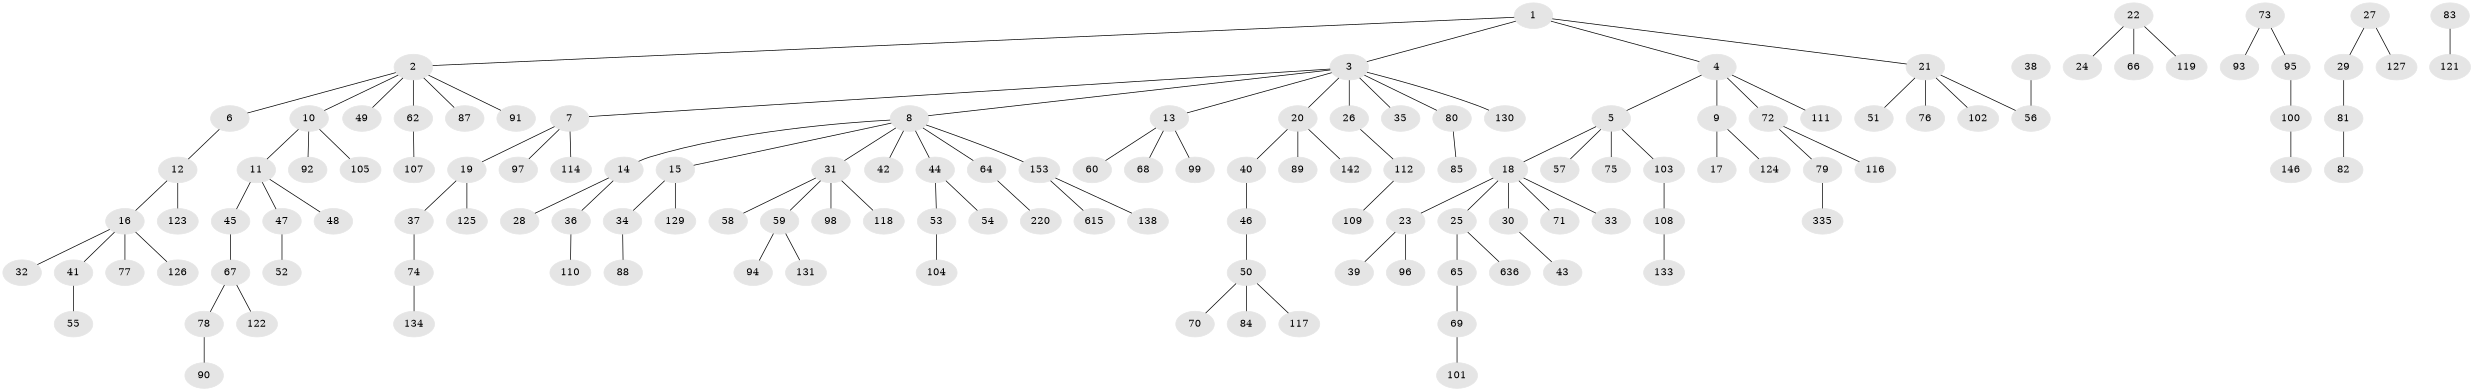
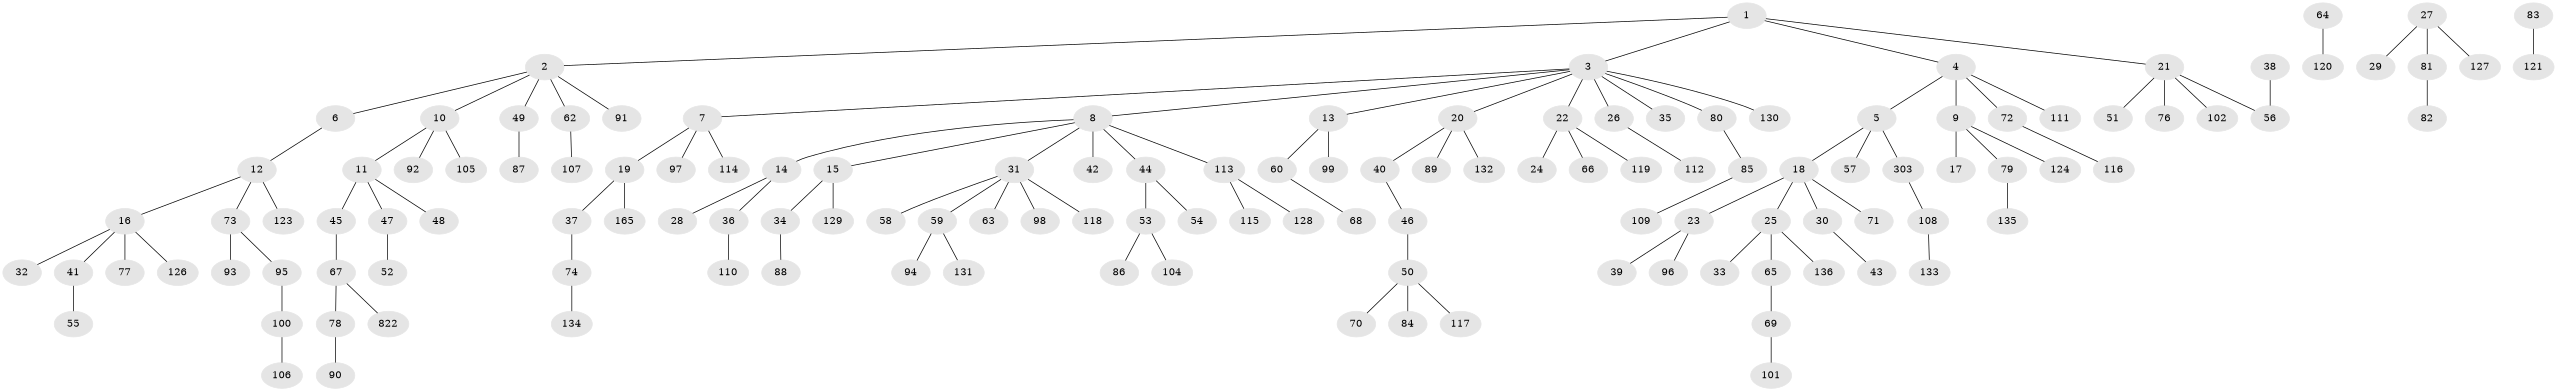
  graph {
    node [color=gray90 style=filled]
    1
    2
    3
    4
    21
    6
    10
    49
    62
    87
    91
    7
    8
    13
    20
    22
    26
    35
    80
    130
    5
    9
    72
    111
    51
    76
    102
    56
    12
    11
    92
    105
    107
    19
    97
    114
    14
    15
    31
    42
    44
    64
-   113 [label=153]
+   113
    60
    68
    99
    40
    89
-   132 [label=142]
+   132
    24
    66
    119
    112
    85
    18
    57
-   75
-   103
+   103 [label=303]
    17
    79
    124
    116
    23
    25
    30
    71
    108
    16
    73
    123
    37
-   125
+   125 [label=165]
    28
    36
    34
    129
    58
    59
+   63
    98
    118
    53
    54
-   120 [label=220]
-   115 [label=615]
-   128 [label=138]
+   120
+   115
+   128
    27
    29
    81
    127
-   135 [label=335]
+   135
    45
    47
    48
    67
    52
    32
    41
    77
    126
    93
    95
    110
    88
    55
    39
    96
    33
    65
-   136 [label=636]
+   136
    43
    74
    46
    38
    69
    82
    94
    131
    134
    50
+   86
    104
    78
-   122
+   122 [label=822]
    70
    84
    117
    83
    121
    101
    90
    100
    109
-   106 [label=146]
+   106
    133
    1 -- 2
    1 -- 3
    1 -- 4
    1 -- 21
    2 -- 6
    2 -- 10
    2 -- 49
    2 -- 62
-   2 -- 87
+   49 -- 87
    2 -- 91
    3 -- 7
    3 -- 8
    3 -- 13
    3 -- 20
+   3 -- 22
    3 -- 26
    3 -- 35
    3 -- 80
    3 -- 130
    4 -- 5
    4 -- 9
    4 -- 72
    4 -- 111
    21 -- 51
    21 -- 76
    21 -- 102
    21 -- 56
    6 -- 12
    10 -- 11
    10 -- 92
    10 -- 105
    62 -- 107
    7 -- 19
    7 -- 97
    7 -- 114
    8 -- 14
    8 -- 15
    8 -- 31
    8 -- 42
    8 -- 44
-   8 -- 64
    8 -- 113
    13 -- 60
-   13 -- 68
+   60 -- 68
    13 -- 99
    20 -- 40
    20 -- 89
    20 -- 132
    22 -- 24
    22 -- 66
    22 -- 119
    26 -- 112
    80 -- 85
    5 -- 18
    5 -- 57
-   5 -- 75
    5 -- 103
    9 -- 17
-   72 -- 79
+   9 -- 79
    9 -- 124
    72 -- 116
    12 -- 16
+   12 -- 73
    12 -- 123
    11 -- 45
    11 -- 47
    11 -- 48
    19 -- 37
    19 -- 125
    14 -- 28
    14 -- 36
    15 -- 34
    15 -- 129
    31 -- 58
    31 -- 59
+   31 -- 63
    31 -- 98
    31 -- 118
    44 -- 53
    44 -- 54
    64 -- 120
    113 -- 115
    113 -- 128
    40 -- 46
-   112 -- 109
+   85 -- 109
    18 -- 23
    18 -- 25
    18 -- 30
    18 -- 71
    103 -- 108
    79 -- 135
    23 -- 39
    23 -- 96
-   18 -- 33
+   25 -- 33
    25 -- 65
    25 -- 136
    30 -- 43
    108 -- 133
    16 -- 32
    16 -- 41
    16 -- 77
    16 -- 126
    73 -- 93
    73 -- 95
    37 -- 74
    36 -- 110
    34 -- 88
    59 -- 94
    59 -- 131
+   53 -- 86
    53 -- 104
    27 -- 29
-   29 -- 81
+   27 -- 81
    27 -- 127
    81 -- 82
    45 -- 67
    47 -- 52
    67 -- 78
    67 -- 122
    41 -- 55
    95 -- 100
    65 -- 69
    74 -- 134
    46 -- 50
    38 -- 56
    69 -- 101
    50 -- 70
    50 -- 84
    50 -- 117
    78 -- 90
    83 -- 121
    100 -- 106
  }
